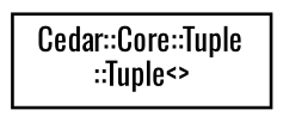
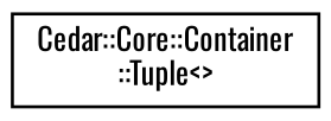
  digraph {
    rankdir=LR
    fontname=Oswald
-   n1 [color=black fillcolor=white fontname=Oswald fontsize=10 height=0.2 label="Cedar::Core::Tuple\l::Tuple\<\>" shape=record style=filled width=0.4]
+   n1 [color=black fillcolor=white fontname=Oswald fontsize=10 height=0.2 label="Cedar::Core::Container\l::Tuple\<\>" shape=record style=filled width=0.4]
  }
